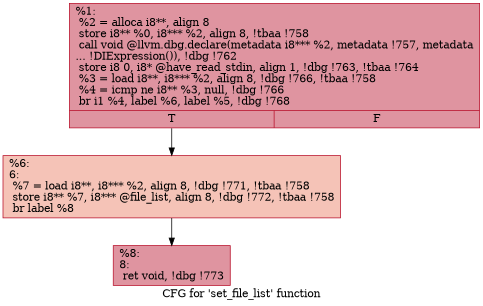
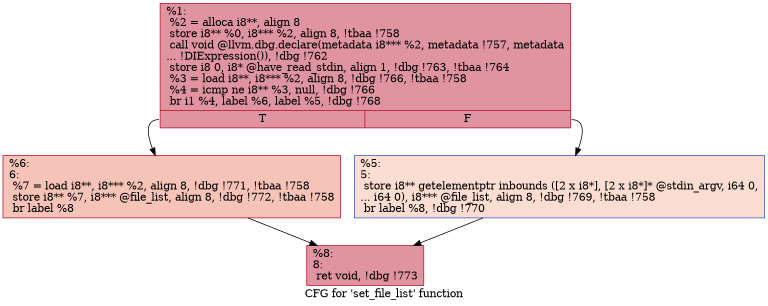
  digraph {
    label="CFG for 'set_file_list' function"
    node [color="#b70d28ff" fillcolor="#b70d2870" shape=record style=filled]
    n1 [label="{%1:\l  %2 = alloca i8**, align 8\l  store i8** %0, i8*** %2, align 8, !tbaa !758\l  call void @llvm.dbg.declare(metadata i8*** %2, metadata !757, metadata\l... !DIExpression()), !dbg !762\l  store i8 0, i8* @have_read_stdin, align 1, !dbg !763, !tbaa !764\l  %3 = load i8**, i8*** %2, align 8, !dbg !766, !tbaa !758\l  %4 = icmp ne i8** %3, null, !dbg !766\l  br i1 %4, label %6, label %5, !dbg !768\l|{<s0>T|<s1>F}}"]
    n2 [fillcolor="#e8765c70" label="{%6:\l6:                                                \l  %7 = load i8**, i8*** %2, align 8, !dbg !771, !tbaa !758\l  store i8** %7, i8*** @file_list, align 8, !dbg !772, !tbaa !758\l  br label %8\l}"]
+   n3 [color="#3d50c3ff" fillcolor="#f7b39670" label="{%5:\l5:                                                \l  store i8** getelementptr inbounds ([2 x i8*], [2 x i8*]* @stdin_argv, i64 0,\l... i64 0), i8*** @file_list, align 8, !dbg !769, !tbaa !758\l  br label %8, !dbg !770\l}"]
    n4 [label="{%8:\l8:                                                \l  ret void, !dbg !773\l}"]
    n1 -> n2 [tailport=s0]
+   n1 -> n3 [tailport=s1]
    n2 -> n4
+   n3 -> n4
  }
